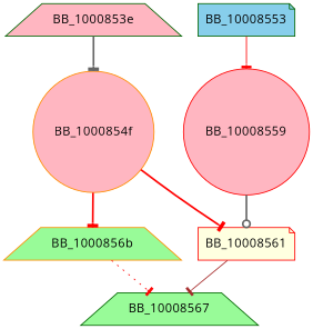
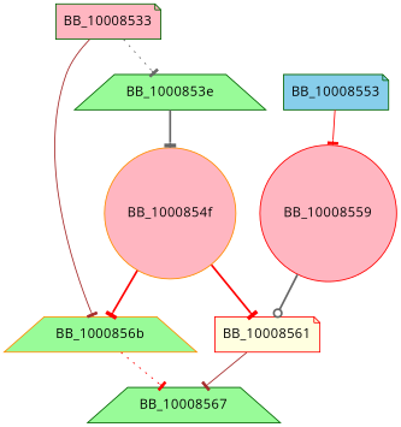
  digraph {
    fontname="Open Sans"
    node [color=darkgreen fillcolor=lightpink fontname="Open Sans" shape=note style=filled]
    edge [arrowhead=tee color=red fontname="Open Sans" style=bold]
-   BB_1000853e [shape=trapezium]
+   BB_10008533
+   BB_1000853e [fillcolor=palegreen shape=trapezium]
    BB_1000856b [color=darkorange fillcolor=palegreen shape=trapezium]
    BB_1000854f [color=darkorange shape=circle]
    BB_10008567 [fillcolor=palegreen shape=trapezium]
    BB_10008561 [color=red fillcolor=lightyellow]
    BB_10008553 [fillcolor=skyblue]
    BB_10008559 [color=red shape=circle]
+   BB_10008533 -> BB_1000853e [color=gray40 style=dotted]
+   BB_10008533 -> BB_1000856b [color=brown style=solid]
    BB_1000853e -> BB_1000854f [color=gray40]
    BB_1000856b -> BB_10008567 [style=dotted]
    BB_1000854f -> BB_1000856b
    BB_1000854f -> BB_10008561
    BB_10008561 -> BB_10008567 [color=brown style=solid]
    BB_10008553 -> BB_10008559 [style=solid]
    BB_10008559 -> BB_10008561 [arrowhead=odot color=gray40]
  }
